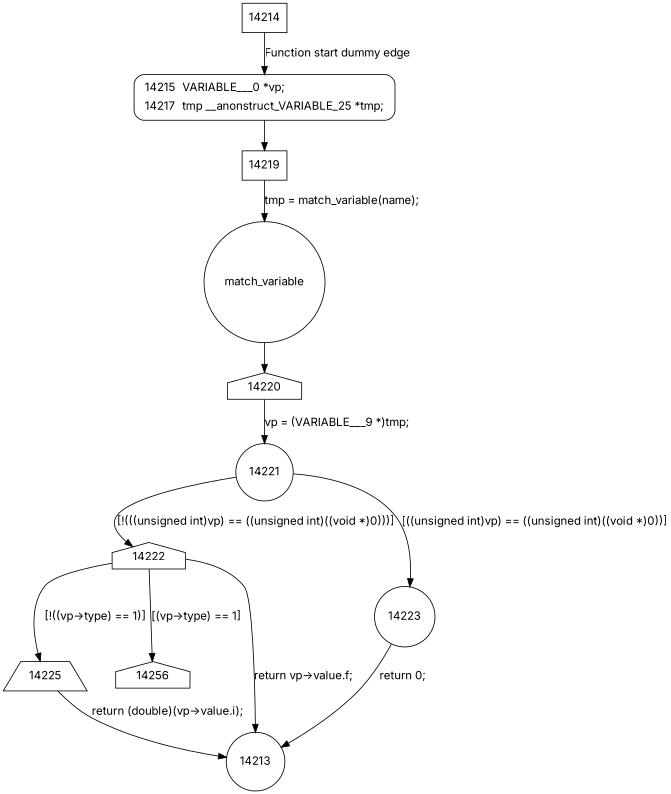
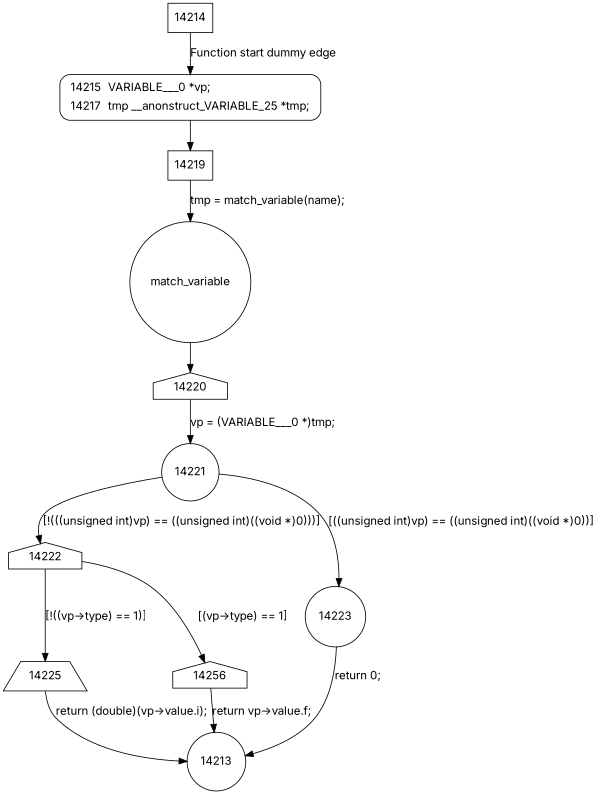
  digraph {
    fontname=Inter
    node [fontname=Inter shape=circle]
    edge [fontname=Inter]
    14214 [shape=box]
    n2 [fillcolor=white label=<<table border="0" cellborder="0" cellpadding="3" bgcolor="white"><tr><td align="right">14215</td><td align="left">VARIABLE___0 *vp;</td></tr><tr><td align="right">14217</td><td align="left">tmp __anonstruct_VARIABLE_25 *tmp;</td></tr></table>> penwidth=1 shape=Mrecord style="filled,bold"]
    14219 [shape=box]
    n4 [label=match_variable]
    14220 [shape=house]
    14221
    14222 [shape=house]
    14223
    14225 [shape=trapezium]
    n10 [label=14256 shape=house]
    14213
    14214 -> n2 [label="Function start dummy edge"]
    n2 -> 14219
    14219 -> n4 [label="tmp = match_variable(name);"]
    n4 -> 14220
-   14220 -> 14221 [label="vp = (VARIABLE___9 *)tmp;"]
+   14220 -> 14221 [label="vp = (VARIABLE___0 *)tmp;"]
    14221 -> 14222 [label="[!(((unsigned int)vp) == ((unsigned int)((void *)0)))]"]
    14221 -> 14223 [label="[((unsigned int)vp) == ((unsigned int)((void *)0))]"]
    14222 -> 14225 [label="[!((vp->type) == 1)]"]
    14222 -> n10 [label="[(vp->type) == 1]"]
    14223 -> 14213 [label="return 0;"]
    14225 -> 14213 [label="return (double)(vp->value.i);"]
-   14222 -> 14213 [label="return vp->value.f;"]
+   n10 -> 14213 [label="return vp->value.f;"]
  }
